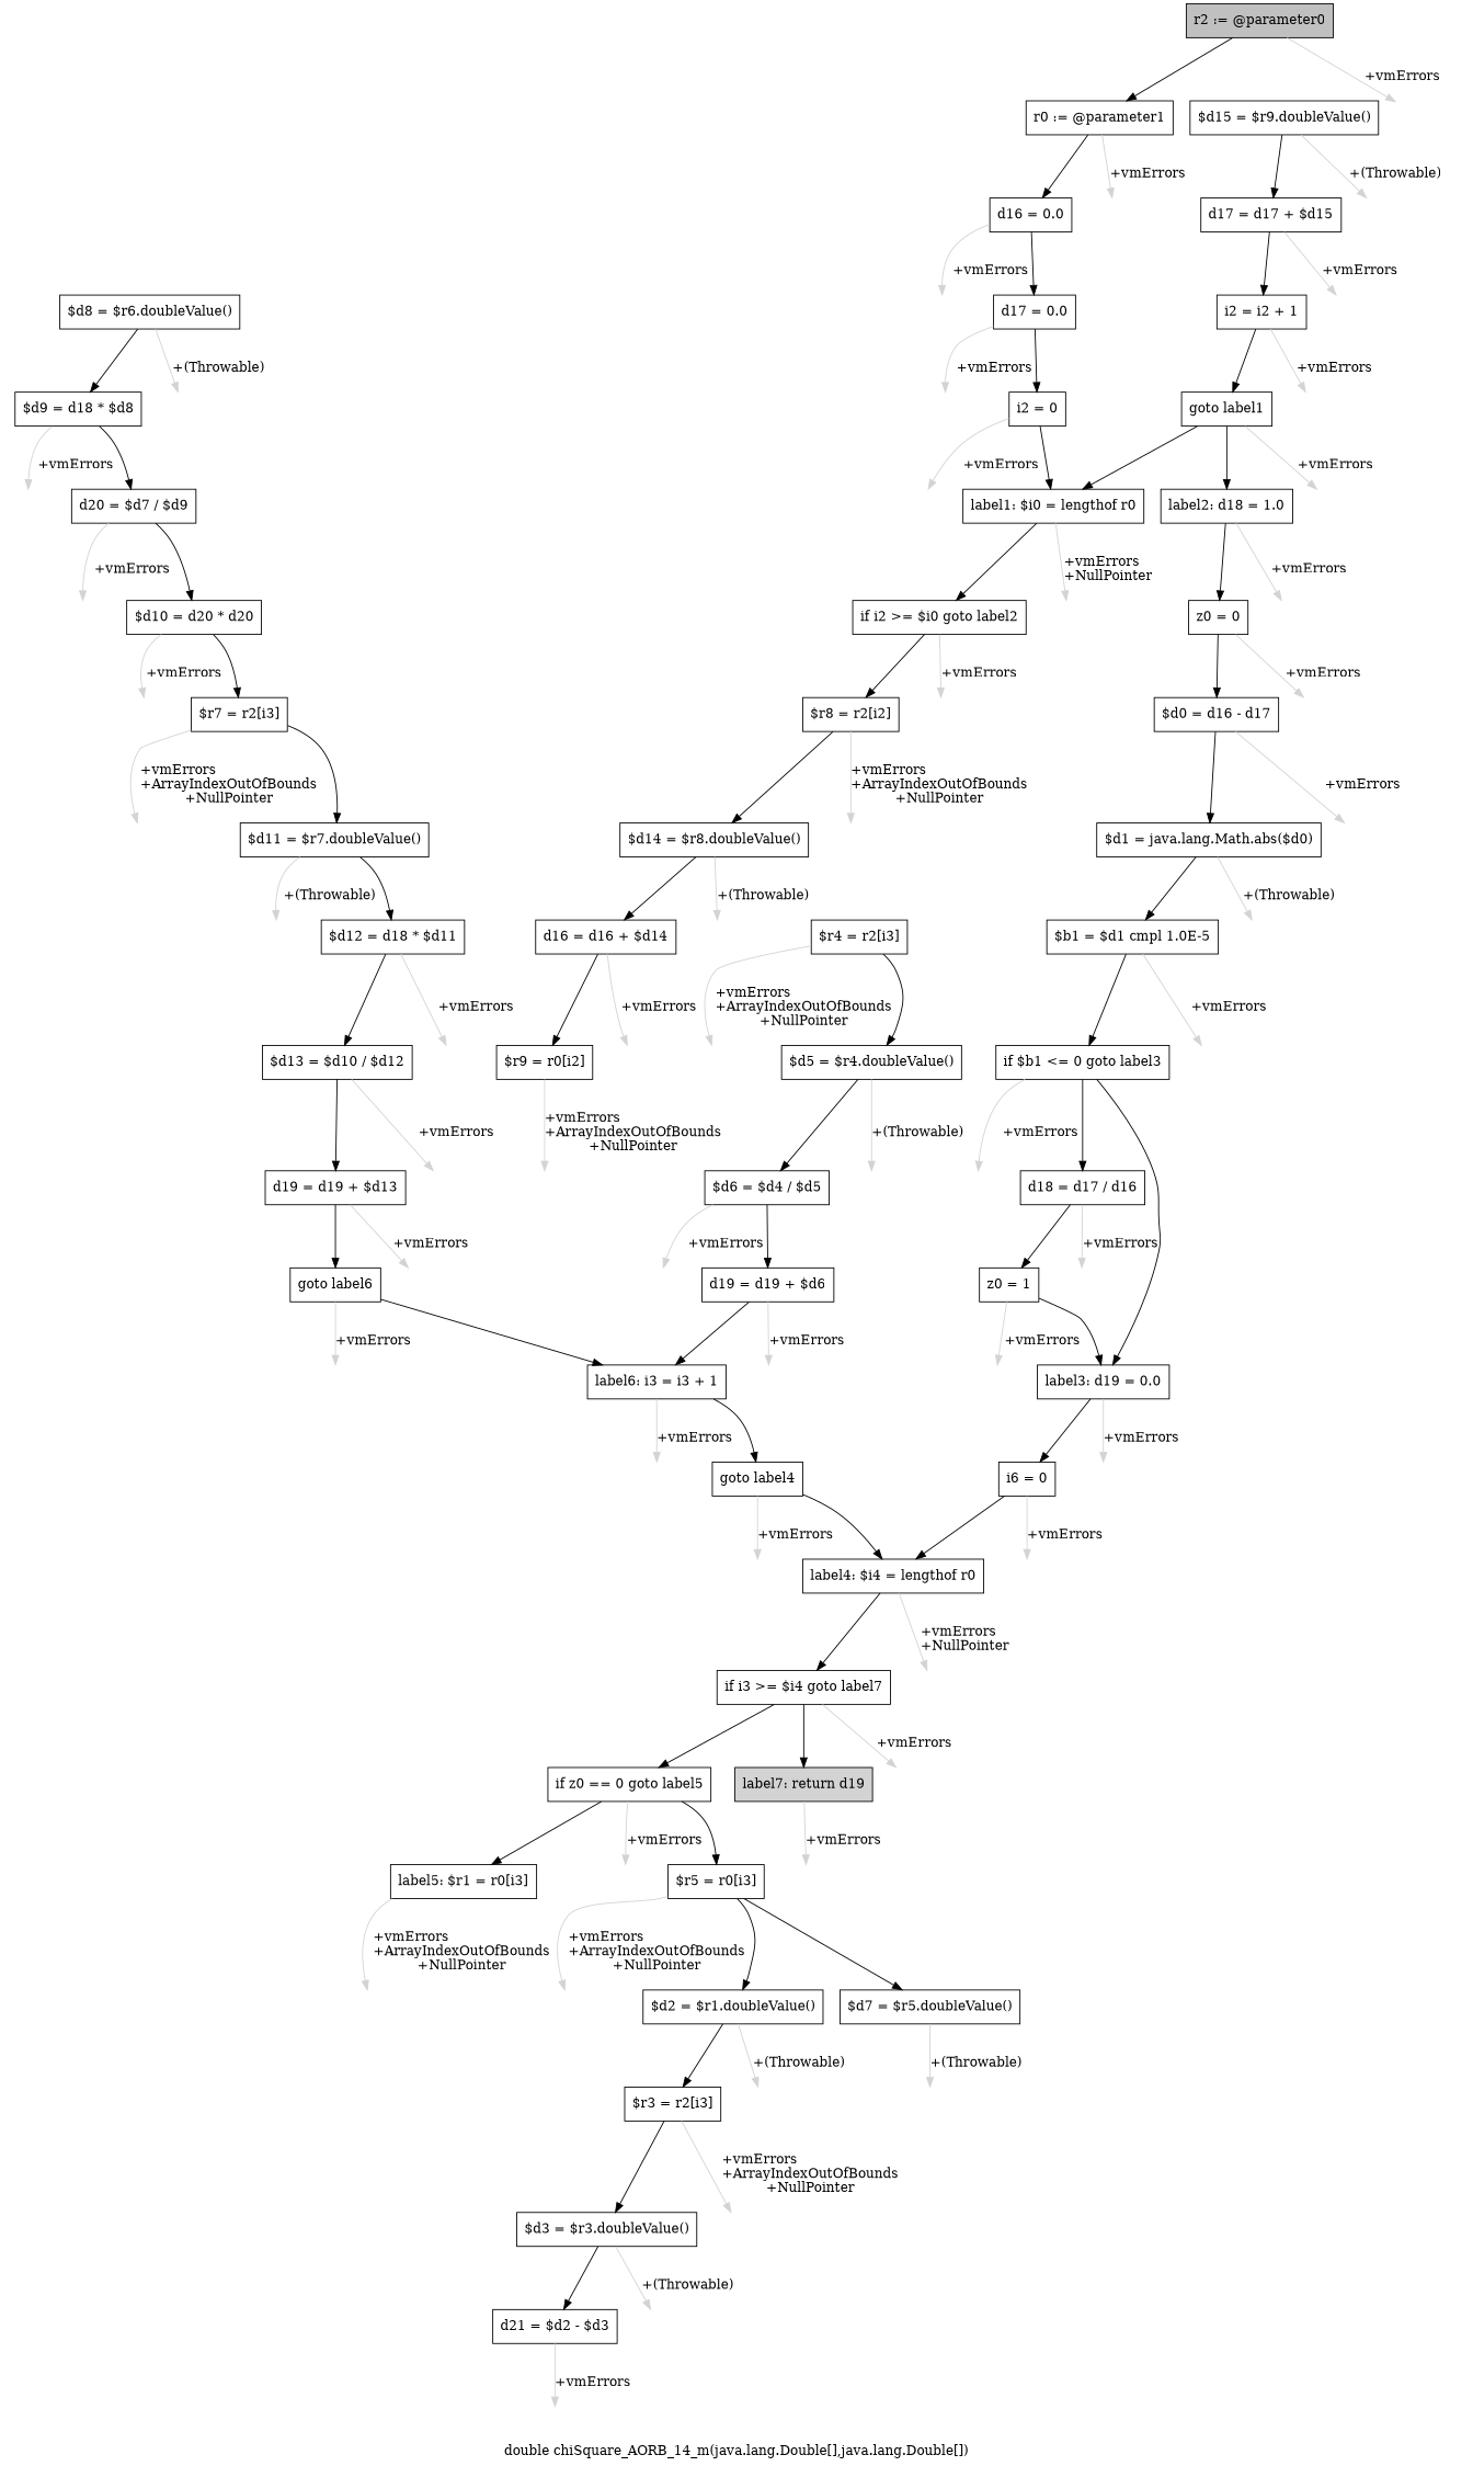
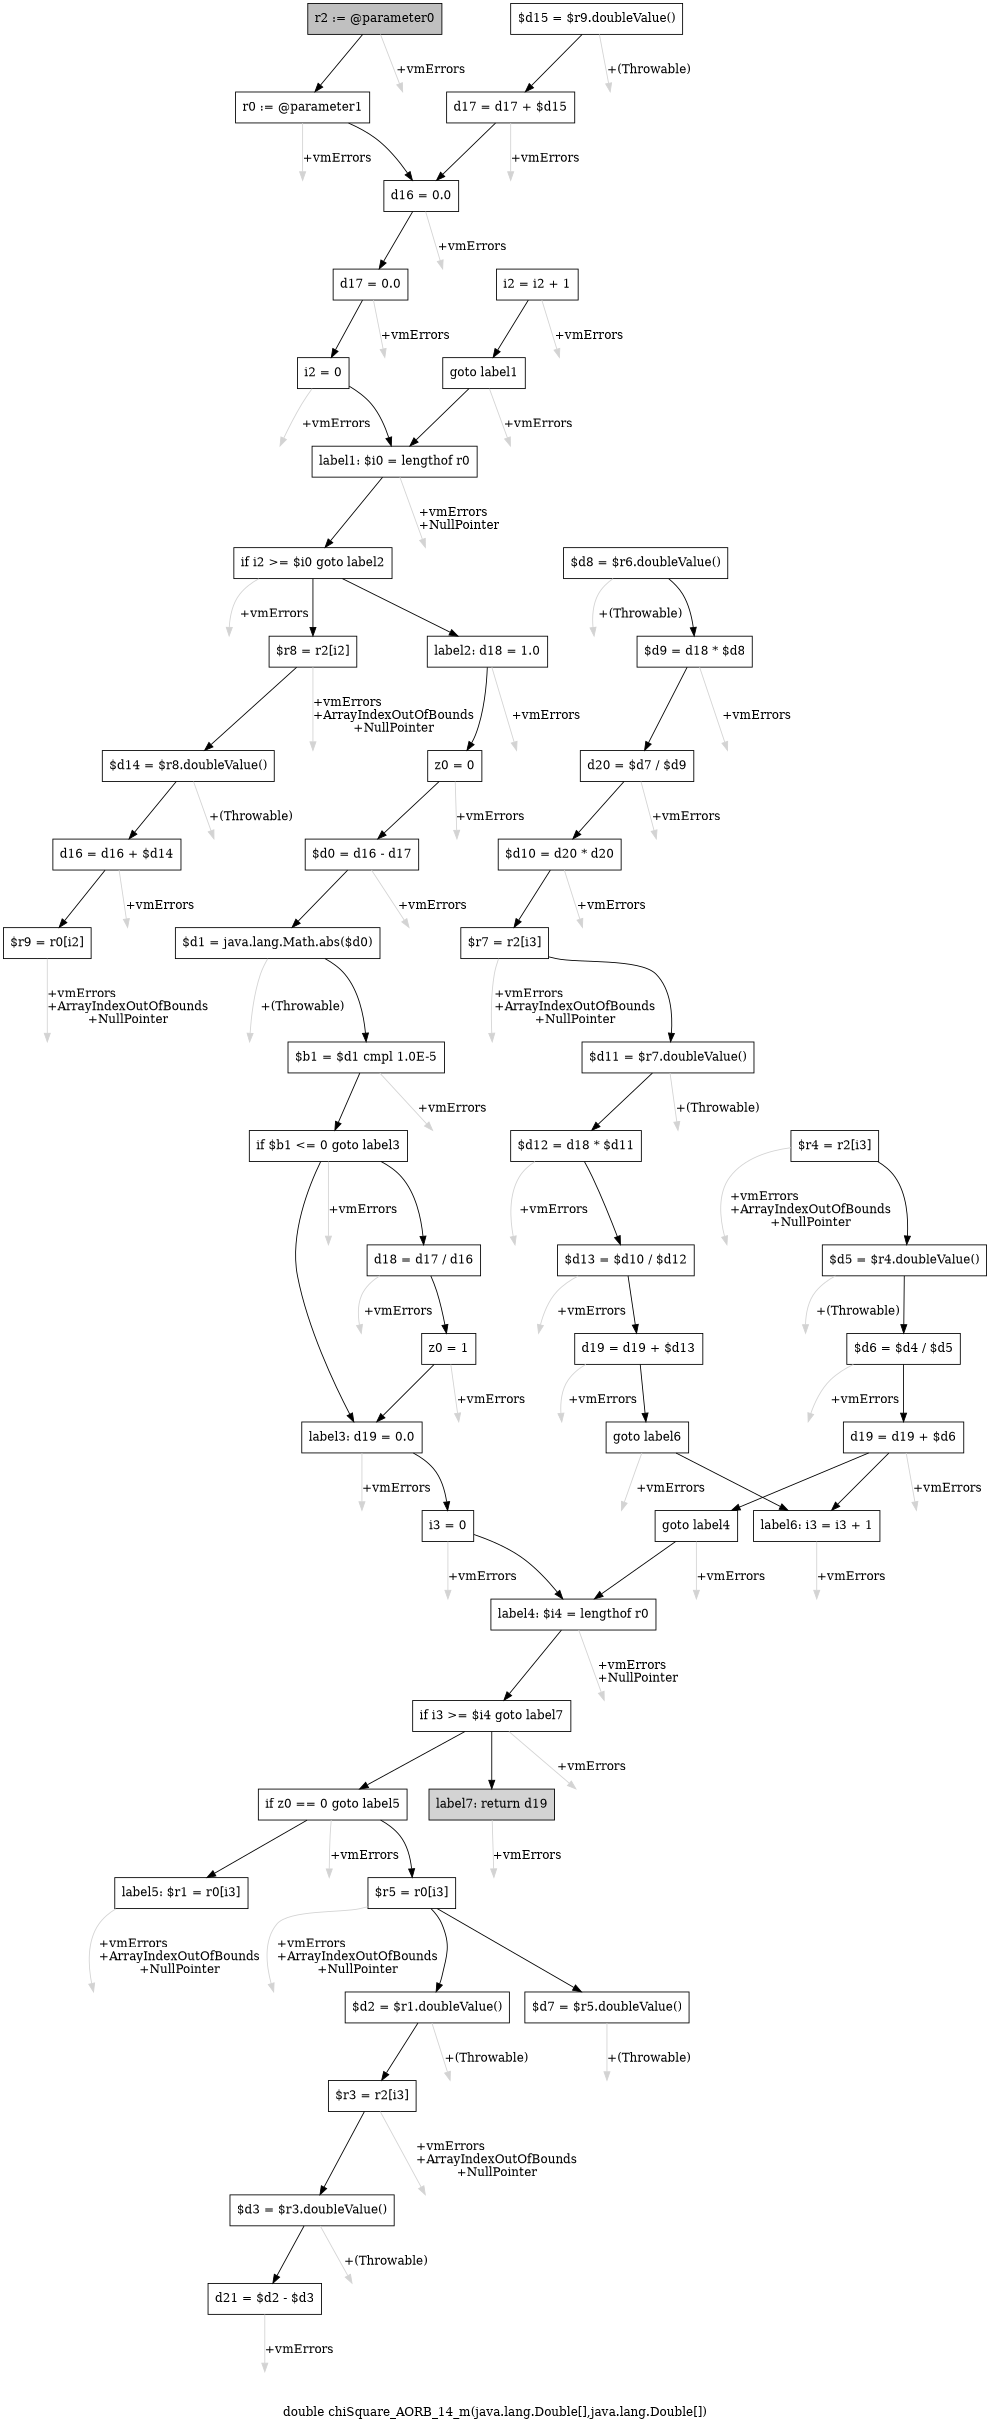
  digraph {
    label="double chiSquare_AORB_14_m(java.lang.Double[],java.lang.Double[])"
    node [shape=box style=invis]
    edge [color=black]
    n1 [fillcolor=gray label="r2 := @parameter0" style=filled]
    n2 [label="r0 := @parameter1" style=""]
    n3 [label=Esc]
    n4 [label="d16 = 0.0" style=""]
    n5 [label=Esc]
    n6 [label="d17 = 0.0" style=""]
    n7 [label=Esc]
    n8 [label="i2 = 0" style=""]
    n9 [label=Esc]
    n10 [label="label1: $i0 = lengthof r0" style=""]
    n11 [label=Esc]
    n12 [label="if i2 >= $i0 goto label2" style=""]
    n13 [label=Esc]
    n14 [label="$r8 = r2[i2]" style=""]
    n15 [label="label2: d18 = 1.0" style=""]
    n16 [label=Esc]
    n17 [label="$d14 = $r8.doubleValue()" style=""]
    n18 [label=Esc]
    n19 [label="z0 = 0" style=""]
    n20 [label=Esc]
    n21 [label="d16 = d16 + $d14" style=""]
    n22 [label=Esc]
    n23 [label="$d0 = d16 - d17" style=""]
    n24 [label=Esc]
    n25 [label="$r9 = r0[i2]" style=""]
    n26 [label=Esc]
    n27 [label=Esc]
    n28 [label="$d15 = $r9.doubleValue()" style=""]
    n29 [label="d17 = d17 + $d15" style=""]
    n30 [label=Esc]
    n31 [label="i2 = i2 + 1" style=""]
    n32 [label=Esc]
    n33 [label="goto label1" style=""]
    n34 [label=Esc]
    n35 [label=Esc]
    n36 [label="$d1 = java.lang.Math.abs($d0)" style=""]
    n37 [label=Esc]
    n38 [label="$b1 = $d1 cmpl 1.0E-5" style=""]
    n39 [label=Esc]
    n40 [label="if $b1 <= 0 goto label3" style=""]
    n41 [label=Esc]
    n42 [label="d18 = d17 / d16" style=""]
    n43 [label="label3: d19 = 0.0" style=""]
    n44 [label=Esc]
    n45 [label="z0 = 1" style=""]
    n46 [label=Esc]
-   n47 [label="i6 = 0" style=""]
+   n47 [label="i3 = 0" style=""]
    n48 [label=Esc]
    n49 [label=Esc]
    n50 [label="label4: $i4 = lengthof r0" style=""]
    n51 [label=Esc]
    n52 [label="if i3 >= $i4 goto label7" style=""]
    n53 [label=Esc]
    n54 [label="if z0 == 0 goto label5" style=""]
    n55 [fillcolor=lightgray label="label7: return d19" style=filled]
    n56 [label=Esc]
    n57 [label="$r5 = r0[i3]" style=""]
    n58 [label="label5: $r1 = r0[i3]" style=""]
    n59 [label=Esc]
    n60 [label=Esc]
    n61 [label="$d7 = $r5.doubleValue()" style=""]
    n62 [label=Esc]
    n63 [label="$d2 = $r1.doubleValue()" style=""]
    n64 [label=Esc]
    n65 [label=Esc]
    n66 [label="$r3 = r2[i3]" style=""]
    n67 [label=Esc]
    n68 [label="$d8 = $r6.doubleValue()" style=""]
    n69 [label="$d9 = d18 * $d8" style=""]
    n70 [label=Esc]
    n71 [label=Esc]
    n72 [label="d20 = $d7 / $d9" style=""]
    n73 [label=Esc]
    n74 [label="$d10 = d20 * d20" style=""]
    n75 [label=Esc]
    n76 [label="$r7 = r2[i3]" style=""]
    n77 [label=Esc]
    n78 [label="$d11 = $r7.doubleValue()" style=""]
    n79 [label=Esc]
    n80 [label="$d12 = d18 * $d11" style=""]
    n81 [label=Esc]
    n82 [label="$d13 = $d10 / $d12" style=""]
    n83 [label=Esc]
    n84 [label="d19 = d19 + $d13" style=""]
    n85 [label=Esc]
    n86 [label="goto label6" style=""]
    n87 [label=Esc]
    n88 [label="label6: i3 = i3 + 1" style=""]
    n89 [label=Esc]
    n90 [label="goto label4" style=""]
    n91 [label=Esc]
    n92 [label=Esc]
    n93 [label="$d3 = $r3.doubleValue()" style=""]
    n94 [label=Esc]
    n95 [label="d21 = $d2 - $d3" style=""]
    n96 [label=Esc]
    n97 [label=Esc]
    n98 [label="$r4 = r2[i3]" style=""]
    n99 [label="$d5 = $r4.doubleValue()" style=""]
    n100 [label=Esc]
    n101 [label=Esc]
    n102 [label="$d6 = $d4 / $d5" style=""]
    n103 [label=Esc]
    n104 [label="d19 = d19 + $d6" style=""]
    n105 [label=Esc]
    n106 [label=Esc]
    n1 -> n2
    n1 -> n3 [color=lightgray label="\l+vmErrors"]
    n2 -> n4
    n2 -> n5 [color=lightgray label="\l+vmErrors"]
    n4 -> n6
    n4 -> n7 [color=lightgray label="\l+vmErrors"]
    n6 -> n8
    n6 -> n9 [color=lightgray label="\l+vmErrors"]
    n8 -> n10
    n8 -> n11 [color=lightgray label="\l+vmErrors"]
    n10 -> n12
    n10 -> n13 [color=lightgray label="\l+vmErrors\l+NullPointer"]
    n12 -> n14
-   n33 -> n15
+   n12 -> n15
    n12 -> n16 [color=lightgray label="\l+vmErrors"]
    n14 -> n17
    n14 -> n18 [color=lightgray label="\l+vmErrors\l+ArrayIndexOutOfBounds\l+NullPointer"]
    n15 -> n19
    n15 -> n20 [color=lightgray label="\l+vmErrors"]
    n17 -> n21
    n17 -> n22 [color=lightgray label="\l+(Throwable)"]
    n19 -> n23
    n19 -> n24 [color=lightgray label="\l+vmErrors"]
    n21 -> n25
    n21 -> n26 [color=lightgray label="\l+vmErrors"]
    n23 -> n36
    n23 -> n37 [color=lightgray label="\l+vmErrors"]
    n25 -> n27 [color=lightgray label="\l+vmErrors\l+ArrayIndexOutOfBounds\l+NullPointer"]
    n28 -> n29
    n28 -> n30 [color=lightgray label="\l+(Throwable)"]
-   n29 -> n31
+   n29 -> n4
    n29 -> n32 [color=lightgray label="\l+vmErrors"]
    n31 -> n33
    n31 -> n34 [color=lightgray label="\l+vmErrors"]
    n33 -> n10
    n33 -> n35 [color=lightgray label="\l+vmErrors"]
    n36 -> n38
    n36 -> n39 [color=lightgray label="\l+(Throwable)"]
    n38 -> n40
    n38 -> n41 [color=lightgray label="\l+vmErrors"]
    n40 -> n42
    n40 -> n43
    n40 -> n44 [color=lightgray label="\l+vmErrors"]
    n42 -> n45
    n42 -> n46 [color=lightgray label="\l+vmErrors"]
    n43 -> n47
    n43 -> n48 [color=lightgray label="\l+vmErrors"]
    n45 -> n43
    n45 -> n49 [color=lightgray label="\l+vmErrors"]
    n47 -> n50
    n47 -> n51 [color=lightgray label="\l+vmErrors"]
    n50 -> n52
    n50 -> n53 [color=lightgray label="\l+vmErrors\l+NullPointer"]
    n52 -> n54
    n52 -> n55
    n52 -> n56 [color=lightgray label="\l+vmErrors"]
    n54 -> n57
    n54 -> n58
    n54 -> n59 [color=lightgray label="\l+vmErrors"]
    n55 -> n60 [color=lightgray label="\l+vmErrors"]
    n57 -> n61
    n57 -> n62 [color=lightgray label="\l+vmErrors\l+ArrayIndexOutOfBounds\l+NullPointer"]
    n57 -> n63
    n58 -> n64 [color=lightgray label="\l+vmErrors\l+ArrayIndexOutOfBounds\l+NullPointer"]
    n61 -> n65 [color=lightgray label="\l+(Throwable)"]
    n63 -> n66
    n63 -> n67 [color=lightgray label="\l+(Throwable)"]
    n66 -> n93
    n66 -> n94 [color=lightgray label="\l+vmErrors\l+ArrayIndexOutOfBounds\l+NullPointer"]
    n68 -> n69
    n68 -> n70 [color=lightgray label="\l+(Throwable)"]
    n69 -> n72
    n69 -> n73 [color=lightgray label="\l+vmErrors"]
    n72 -> n74
    n72 -> n75 [color=lightgray label="\l+vmErrors"]
    n74 -> n76
    n74 -> n77 [color=lightgray label="\l+vmErrors"]
    n76 -> n78
    n76 -> n79 [color=lightgray label="\l+vmErrors\l+ArrayIndexOutOfBounds\l+NullPointer"]
    n78 -> n80
    n78 -> n81 [color=lightgray label="\l+(Throwable)"]
    n80 -> n82
    n80 -> n83 [color=lightgray label="\l+vmErrors"]
    n82 -> n84
    n82 -> n85 [color=lightgray label="\l+vmErrors"]
    n84 -> n86
    n84 -> n87 [color=lightgray label="\l+vmErrors"]
    n86 -> n88
    n86 -> n89 [color=lightgray label="\l+vmErrors"]
-   n88 -> n90
+   n104 -> n90
    n88 -> n91 [color=lightgray label="\l+vmErrors"]
    n90 -> n50
    n90 -> n92 [color=lightgray label="\l+vmErrors"]
    n93 -> n95
    n93 -> n96 [color=lightgray label="\l+(Throwable)"]
    n95 -> n97 [color=lightgray label="\l+vmErrors"]
    n98 -> n99
    n98 -> n100 [color=lightgray label="\l+vmErrors\l+ArrayIndexOutOfBounds\l+NullPointer"]
    n99 -> n102
    n99 -> n103 [color=lightgray label="\l+(Throwable)"]
    n102 -> n104
    n102 -> n105 [color=lightgray label="\l+vmErrors"]
    n104 -> n88
    n104 -> n106 [color=lightgray label="\l+vmErrors"]
  }
